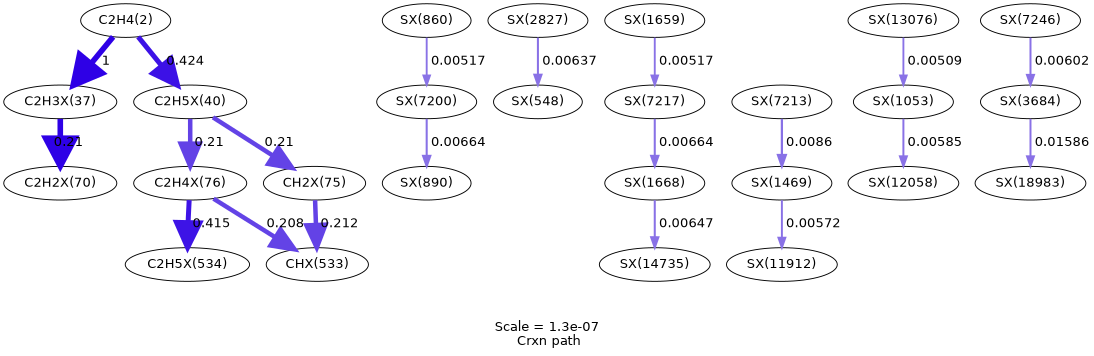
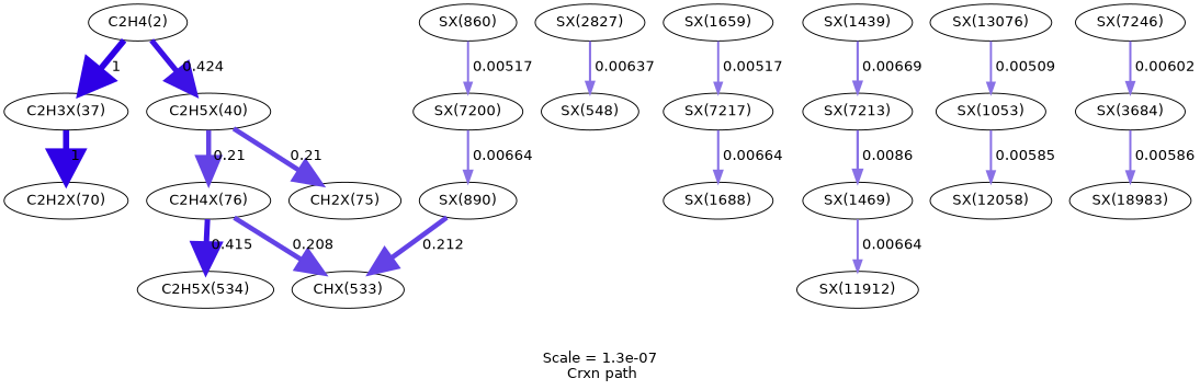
  digraph {
    fontname=Helvetica
    label="Scale = 1.3e-07\l Crxn path"
    node [fontname=Helvetica]
    edge [arrowsize=2.41 color="0.7, 0.506, 0.9" fontname=Helvetica style="setlinewidth(6)"]
    n1 [label="C2H4(2)"]
    n2 [label="C2H3X(37)"]
    n3 [label="C2H5X(40)"]
    n4 [label="C2H2X(70)"]
    n5 [label="C2H4X(76)"]
    n6 [label="CH2X(75)"]
    n7 [label="C2H5X(534)"]
    n8 [label="CHX(533)"]
    n9 [label="SX(2827)"]
    n10 [label="SX(548)"]
    n11 [label="SX(860)"]
    n12 [label="SX(7200)"]
    n13 [label="SX(890)"]
    n14 [label="SX(1659)"]
    n15 [label="SX(7217)"]
-   n16 [label="SX(1668)"]
-   n17 [label="SX(14735)"]
+   n16 [label="SX(1688)"]
+   n18 [label="SX(1439)"]
    n19 [label="SX(7213)"]
    n20 [label="SX(1469)"]
    n21 [label="SX(11912)"]
    n22 [label="SX(1053)"]
    n23 [label="SX(12058)"]
    n24 [label="SX(13076)"]
    n25 [label="SX(3684)"]
    n26 [label="SX(18983)"]
    n27 [label="SX(7246)"]
    n1 -> n2 [arrowsize=3 color="0.7, 1.5, 0.9" label=" 1"]
    n1 -> n3 [arrowsize=2.68 color="0.7, 0.924, 0.9" label=" 0.424" style="setlinewidth(5.35)"]
-   n2 -> n4 [arrowsize=3 color="0.7, 1.5, 0.9" label=" 0.21"]
+   n2 -> n4 [arrowsize=3 color="0.7, 1.5, 0.9" label=" 1"]
    n3 -> n5 [color="0.7, 0.71, 0.9" label=" 0.21" style="setlinewidth(4.82)"]
    n3 -> n6 [color="0.7, 0.709, 0.9" label=" 0.21" style="setlinewidth(4.82)"]
    n5 -> n7 [arrowsize=2.67 color="0.7, 0.915, 0.9" label=" 0.415" style="setlinewidth(5.34)"]
    n5 -> n8 [color="0.7, 0.708, 0.9" label=" 0.208" style="setlinewidth(4.81)"]
-   n6 -> n8 [color="0.7, 0.712, 0.9" label=" 0.212" style="setlinewidth(4.83)"]
+   n13 -> n8 [color="0.7, 0.712, 0.9" label=" 0.212" style="setlinewidth(4.83)"]
    n9 -> n10 [arrowsize=1.09 label=" 0.00637" style="setlinewidth(2.18)"]
    n11 -> n12 [arrowsize=1.01 color="0.7, 0.505, 0.9" label=" 0.00517" style="setlinewidth(2.02)"]
    n12 -> n13 [arrowsize=1.11 color="0.7, 0.507, 0.9" label=" 0.00664" style="setlinewidth(2.21)"]
    n14 -> n15 [arrowsize=1.01 color="0.7, 0.505, 0.9" label=" 0.00517" style="setlinewidth(2.02)"]
    n15 -> n16 [arrowsize=1.11 color="0.7, 0.507, 0.9" label=" 0.00664" style="setlinewidth(2.21)"]
-   n16 -> n17 [arrowsize=1.1 label=" 0.00647" style="setlinewidth(2.19)"]
+   n18 -> n19 [arrowsize=1.11 color="0.7, 0.507, 0.9" label=" 0.00669" style="setlinewidth(2.22)"]
    n19 -> n20 [arrowsize=1.2 color="0.7, 0.509, 0.9" label=" 0.0086" style="setlinewidth(2.41)"]
-   n20 -> n21 [arrowsize=1.05 label=" 0.00572" style="setlinewidth(2.1)"]
+   n20 -> n21 [arrowsize=1.05 label=" 0.00664" style="setlinewidth(2.1)"]
    n22 -> n23 [arrowsize=1.06 label=" 0.00585" style="setlinewidth(2.12)"]
    n24 -> n22 [arrowsize=1.01 color="0.7, 0.505, 0.9" label=" 0.00509" style="setlinewidth(2.01)"]
-   n25 -> n26 [arrowsize=1.06 label=" 0.01586" style="setlinewidth(2.12)"]
+   n25 -> n26 [arrowsize=1.06 label=" 0.00586" style="setlinewidth(2.12)"]
    n27 -> n25 [arrowsize=1.07 label=" 0.00602" style="setlinewidth(2.14)"]
  }
